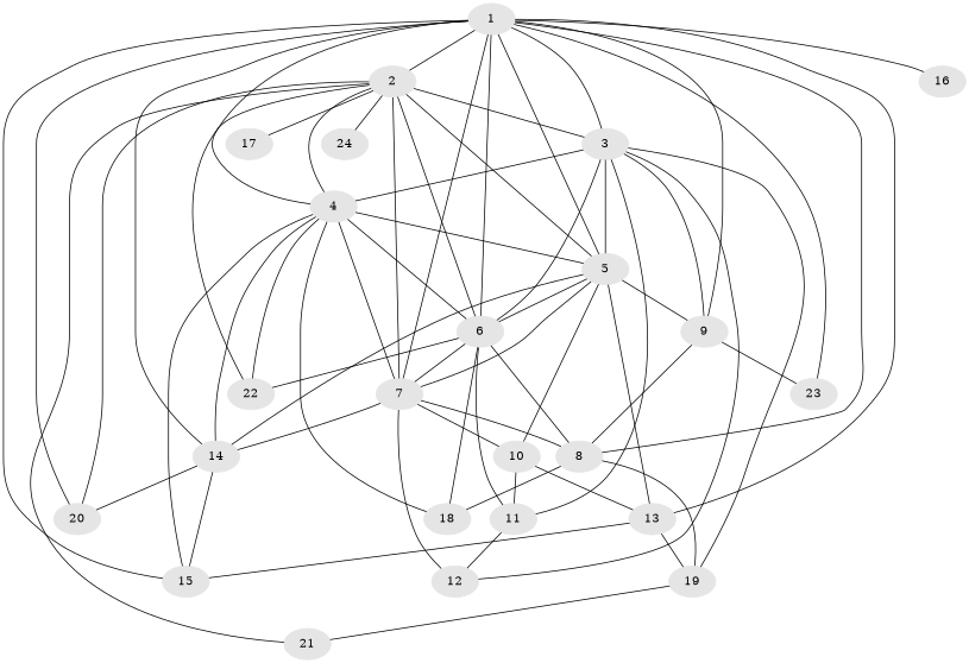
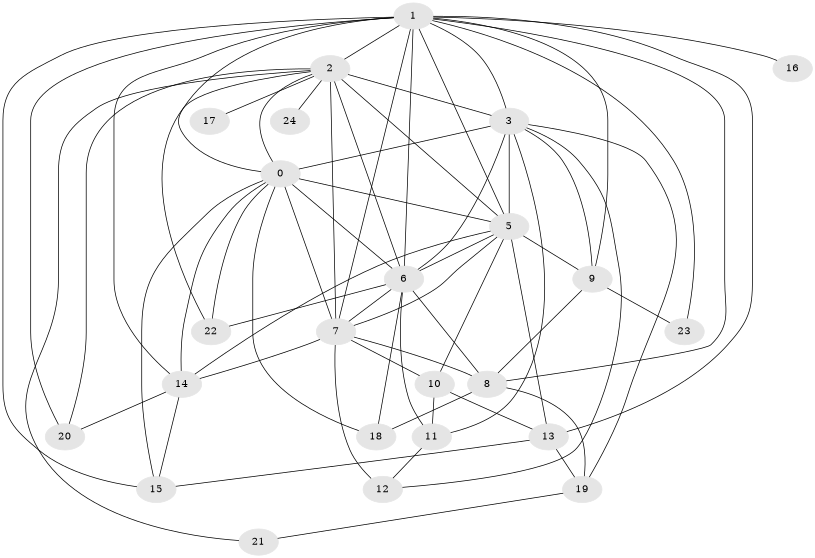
  graph {
    node [color=gray90 style=filled]
    edge [weight=1.0]
    1
    2
    3
-   4
+   4 [label=0]
    5
    6
    7
    8
    9
    13
    14
    15
    16
    20
    23
    17
    21
    22
    24
    11
    12
    19
    18
    10
    1 -- 2 [weight=2.0]
    1 -- 3 [weight=3.0]
    1 -- 4 [weight=2.0]
    1 -- 5
    1 -- 6 [weight=3.0]
    1 -- 7 [weight=2.0]
    1 -- 8 [weight=2.0]
    1 -- 9
    1 -- 13
    1 -- 14
    1 -- 15
    1 -- 16
    1 -- 20 [weight=2.0]
    1 -- 23
    2 -- 3 [weight=4.0]
    2 -- 4 [weight=4.0]
    2 -- 5 [weight=2.0]
    2 -- 6 [weight=2.0]
    2 -- 7 [weight=2.0]
    2 -- 20
    2 -- 17
    2 -- 21
    2 -- 22 [weight=2.0]
    2 -- 24
    3 -- 4 [weight=4.0]
    3 -- 5 [weight=2.0]
    3 -- 6 [weight=2.0]
    3 -- 9 [weight=2.0]
    3 -- 11
    3 -- 12
    3 -- 19
    4 -- 5 [weight=2.0]
    4 -- 6 [weight=5.0]
    4 -- 7 [weight=3.0]
    4 -- 14
    4 -- 15
    4 -- 22
    4 -- 18
    5 -- 6
    5 -- 7 [weight=2.0]
    5 -- 9
    5 -- 13 [weight=3.0]
    5 -- 14
    5 -- 10 [weight=2.0]
    6 -- 7
    6 -- 8 [weight=2.0]
    6 -- 22
    6 -- 11
    6 -- 18
    7 -- 8 [weight=2.0]
    7 -- 14
    7 -- 12 [weight=2.0]
    7 -- 10
    8 -- 19
    8 -- 18
    9 -- 8
    9 -- 23
    13 -- 15
    13 -- 19
    14 -- 15
    14 -- 20
    11 -- 12
    19 -- 21
    10 -- 13
    10 -- 11
  }
